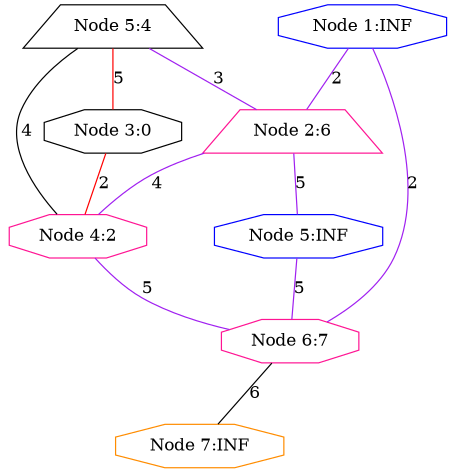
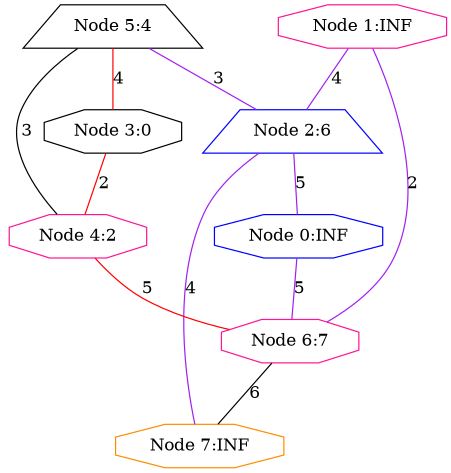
  graph {
    node [color=deeppink shape=octagon]
    edge [color=purple]
    n1 [color=black label="Node 5:4" shape=trapezium]
-   "Node 2:6" [shape=trapezium]
+   "Node 2:6" [color=blue shape=trapezium]
    "Node 3:0" [color=black]
    "Node 4:2"
-   "Node 5:INF" [color=blue]
+   "Node 5:INF" [color=blue label="Node 0:INF"]
    "Node 6:7"
    "Node 7:INF" [color=darkorange]
-   "Node 1:INF" [color=blue]
+   "Node 1:INF"
    n1 -- "Node 2:6" [label=3]
-   n1 -- "Node 3:0" [color=red label=5]
-   n1 -- "Node 4:2" [color=black label=4]
-   "Node 2:6" -- "Node 4:2" [label=4]
+   n1 -- "Node 3:0" [color=red label=4]
+   n1 -- "Node 4:2" [color=black label=3]
+   "Node 2:6" -- "Node 7:INF" [label=4]
    "Node 2:6" -- "Node 5:INF" [label=5]
    "Node 3:0" -- "Node 4:2" [color=red label=2]
-   "Node 4:2" -- "Node 6:7" [label=5]
+   "Node 4:2" -- "Node 6:7" [color=red label=5]
    "Node 5:INF" -- "Node 6:7" [label=5]
    "Node 6:7" -- "Node 7:INF" [color=black label=6]
-   "Node 1:INF" -- "Node 2:6" [label=2]
+   "Node 1:INF" -- "Node 2:6" [label=4]
    "Node 1:INF" -- "Node 6:7" [label=2]
  }
